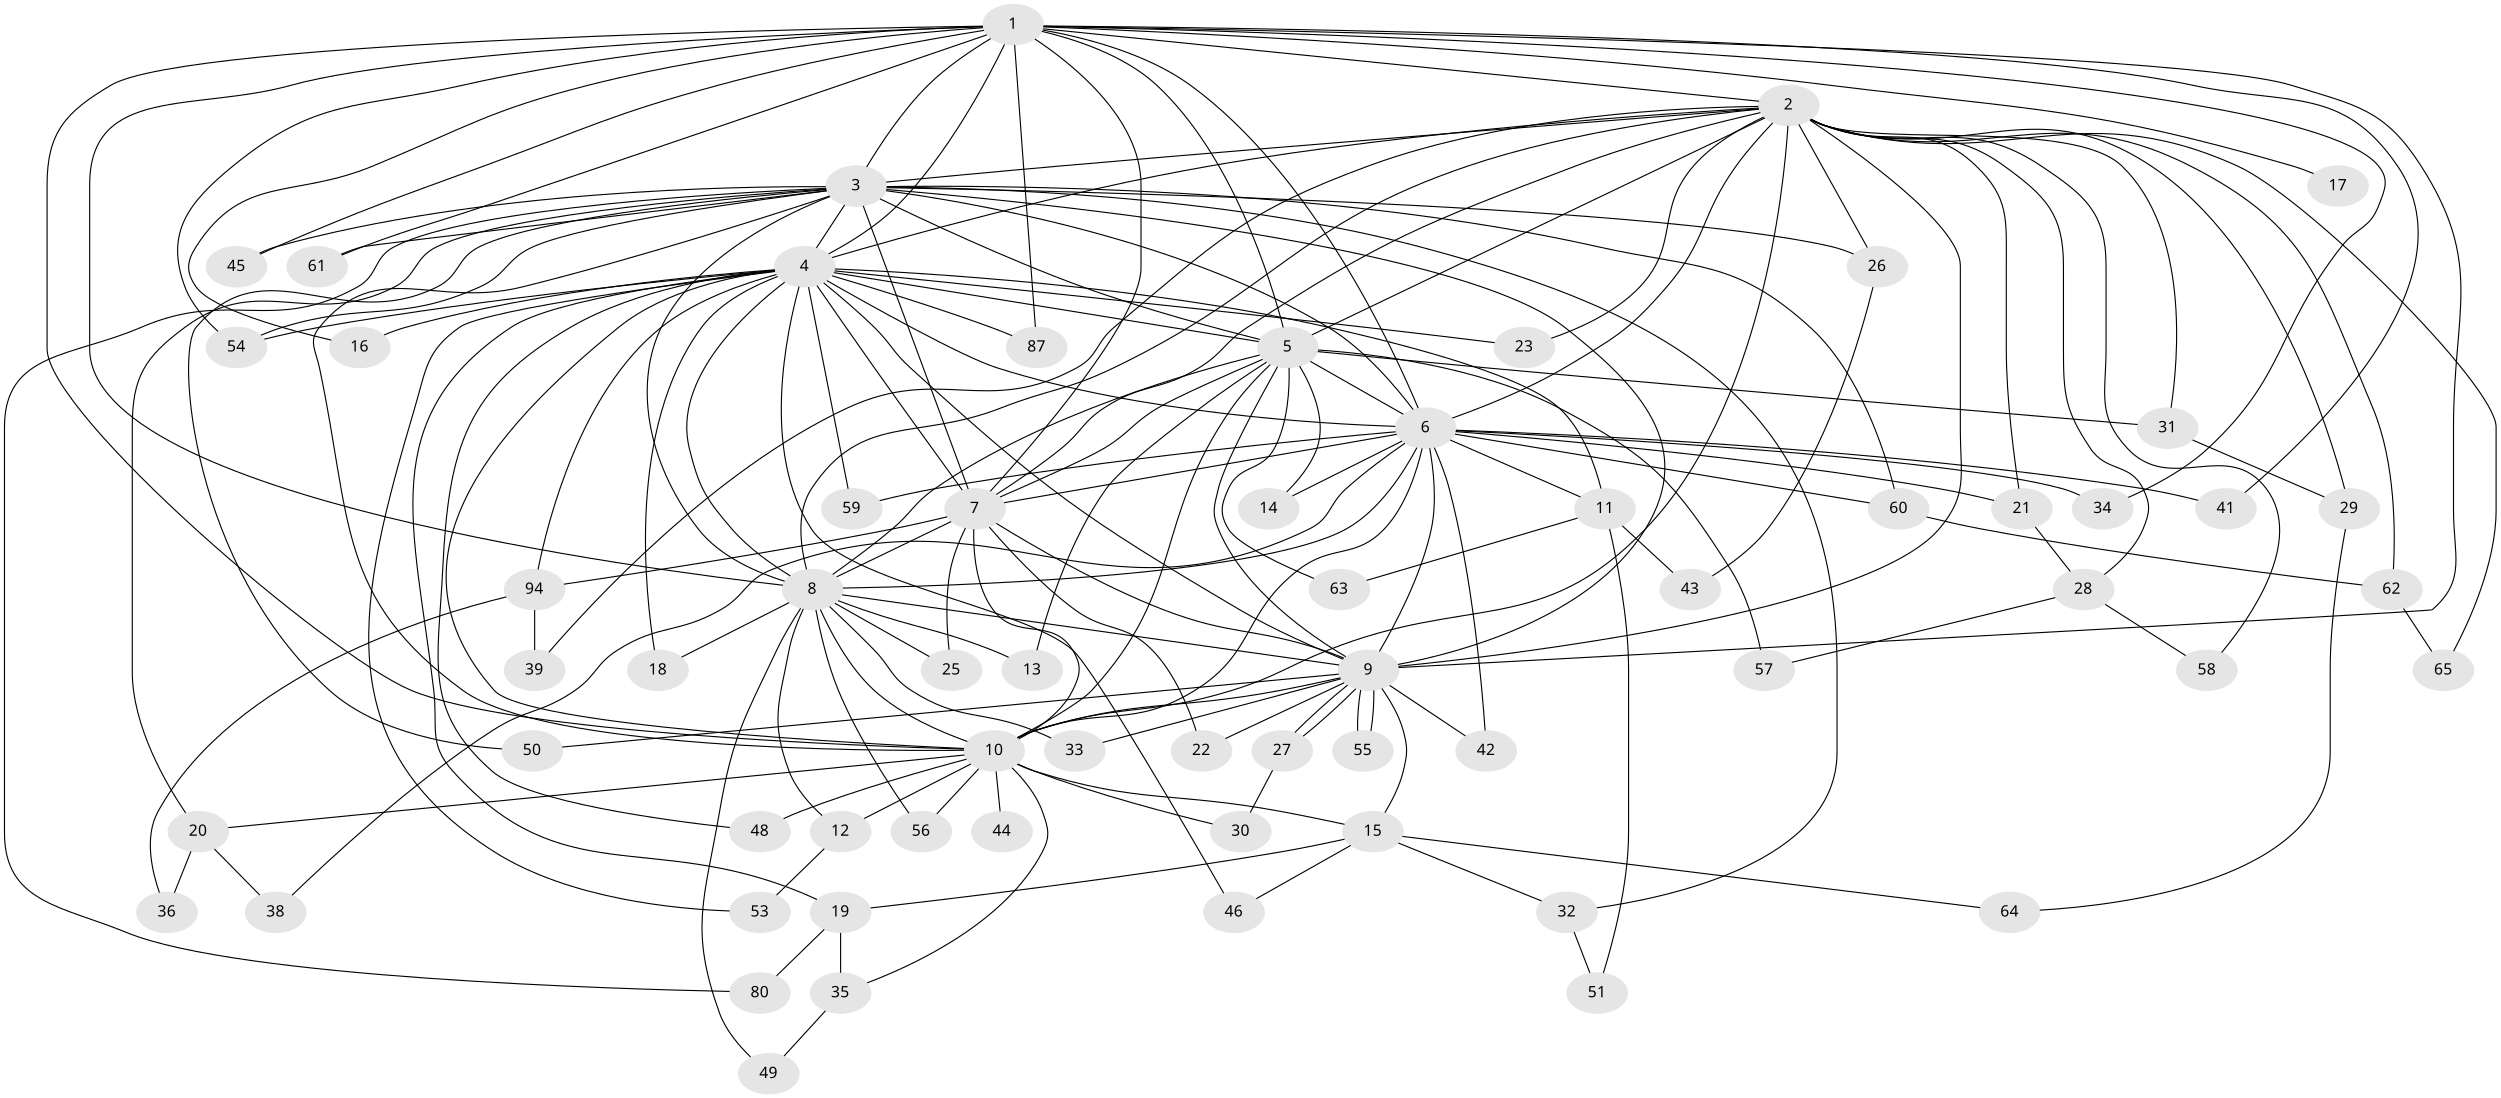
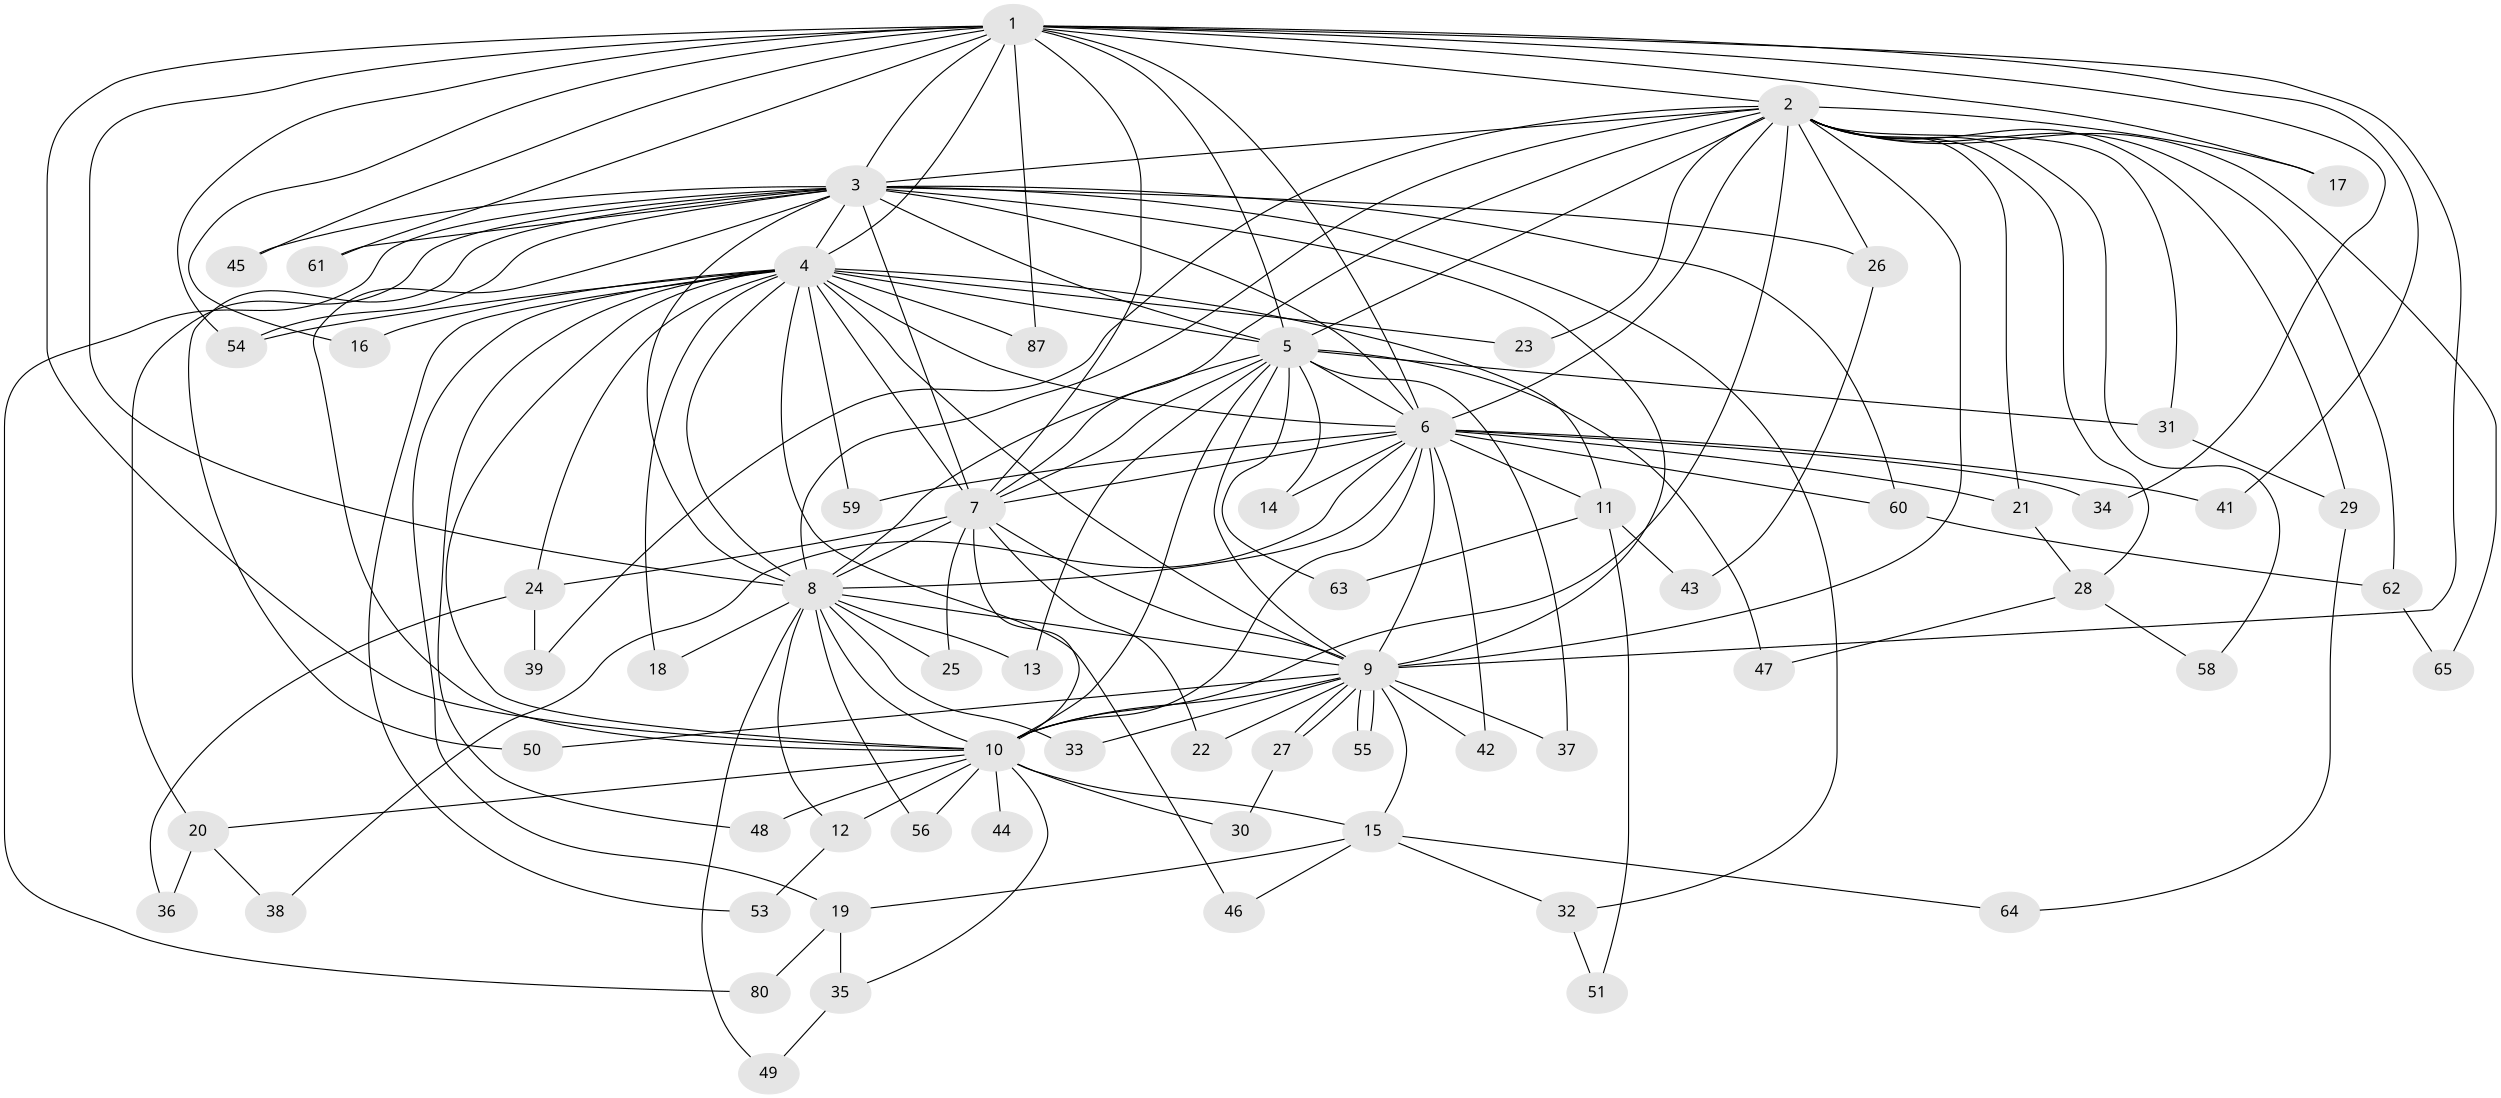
  graph {
    fontname="Noto Sans"
    node [color=gray90 fontname="Noto Sans" style=filled]
    edge [fontname="Noto Sans"]
    1
    2
    3
    4
    5
    6
    7
    8
    9
    10
    16
    17
    34
    41
    45
    n16 [label=87]
    54
    61
    21
    23
    26
    28
    29
    31
    39
    58
    62
    65
    20
    32
    n31 [label=80]
    50
    60
    11
    18
    19
-   24 [label=94]
+   24
    46
    48
    53
    59
    13
    14
-   57
+   37
+   57 [label=47]
    63
    38
    42
    22
    25
    12
    33
    49
    56
    15
    27
    55
    30
    35
    44
    43
    64
    36
    51
    1 -- 2
    1 -- 3
    1 -- 4
    1 -- 5
    1 -- 6
    1 -- 7
    1 -- 8
    1 -- 9
    1 -- 10
    1 -- 16
    1 -- 17
    1 -- 34
    1 -- 41
    1 -- 45
    1 -- n16
    1 -- 54
    1 -- 61
    2 -- 3
-   2 -- 4
+   2 -- 17
    2 -- 5
    2 -- 6
    2 -- 7
    2 -- 8
    2 -- 9
    2 -- 10
    2 -- 21
    2 -- 23
    2 -- 26
    2 -- 28
    2 -- 29
    2 -- 31
    2 -- 39
    2 -- 58
    2 -- 62
    2 -- 65
    3 -- 4
    3 -- 5
    3 -- 6
    3 -- 7
    3 -- 8
    3 -- 9
    3 -- 10
    3 -- 45
    3 -- 54
    3 -- 61
    3 -- 26
    3 -- 20
    3 -- 32
    3 -- n31
    3 -- 50
    3 -- 60
    4 -- 5
    4 -- 6
    4 -- 7
    4 -- 8
    4 -- 9
    4 -- 10
    4 -- 16
    4 -- n16
    4 -- 54
    4 -- 23
    4 -- 11
    4 -- 18
    4 -- 19
    4 -- 24
    4 -- 46
    4 -- 48
    4 -- 53
    4 -- 59
    5 -- 6
    5 -- 7
    5 -- 8
    5 -- 9
    5 -- 10
    5 -- 31
    5 -- 13
    5 -- 14
+   5 -- 37
    5 -- 57
    5 -- 63
    6 -- 7
    6 -- 8
    6 -- 9
    6 -- 10
    6 -- 34
    6 -- 41
    6 -- 21
    6 -- 60
    6 -- 11
    6 -- 59
    6 -- 14
    6 -- 38
    6 -- 42
    7 -- 8
    7 -- 9
    7 -- 10
    7 -- 24
    7 -- 22
    7 -- 25
    8 -- 9
    8 -- 10
    8 -- 18
    8 -- 13
    8 -- 25
    8 -- 12
    8 -- 33
    8 -- 49
    8 -- 56
    9 -- 10
    9 -- 50
+   9 -- 37
    9 -- 42
    9 -- 22
    9 -- 33
    9 -- 15
    9 -- 27
    9 -- 27
    9 -- 55
    9 -- 55
    10 -- 20
    10 -- 48
    10 -- 12
    10 -- 56
    10 -- 15
    10 -- 30
    10 -- 35
    10 -- 44
    21 -- 28
    26 -- 43
    28 -- 58
    28 -- 57
    29 -- 64
    31 -- 29
    62 -- 65
    20 -- 38
    20 -- 36
    32 -- 51
    60 -- 62
    11 -- 63
    11 -- 43
    11 -- 51
    19 -- n31
    19 -- 35
    24 -- 39
    24 -- 36
    12 -- 53
    15 -- 32
    15 -- 19
    15 -- 46
    15 -- 64
    27 -- 30
    35 -- 49
  }
